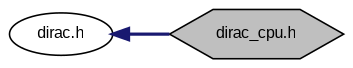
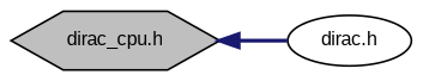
  digraph {
    rankdir=LR
    fontname="Liberation Sans"
    node [color=black fontname="Liberation Sans" fontsize=10 style=filled]
    n1 [fillcolor=grey75 fontcolor=black height=0.2 label="dirac_cpu.h" shape=hexagon width=0.4]
    n2 [fillcolor=white height=0.2 label="dirac.h" shape=ellipse width=0.4]
-   n2 -> n1 [color=midnightblue dir=back fontname="Liberation Sans" fontsize=10 labelfontname=Helvetica labelfontsize=10 style=bold]
+   n1 -> n2 [color=midnightblue dir=back fontname="Liberation Sans" fontsize=10 labelfontname=Helvetica labelfontsize=10 style=bold]
  }
